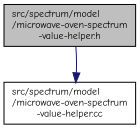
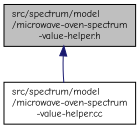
  digraph {
    fontname="Comic Neue"
    node [color=black fontname="Comic Neue" fontsize=10 shape=record style=filled]
    n1 [fillcolor=grey75 fontcolor=black height=0.2 label="src/spectrum/model\l/microwave-oven-spectrum\l-value-helper.h" width=0.4]
    n2 [fillcolor=white height=0.2 label="src/spectrum/model\l/microwave-oven-spectrum\l-value-helper.cc" width=0.4]
-   n2 -> n1 [color=midnightblue dir=back fontname="Comic Neue" fontsize=10 labelfontname=Helvetica labelfontsize=10 style=solid]
+   n1 -> n2 [color=midnightblue dir=back fontname="Comic Neue" fontsize=10 labelfontname=Helvetica labelfontsize=10 style=solid]
  }
